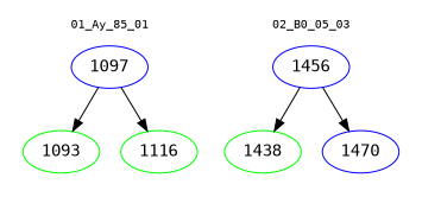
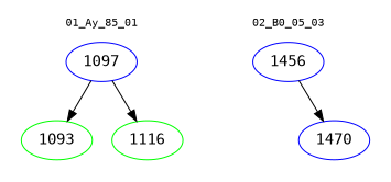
  digraph {
    fontname="DejaVu Sans Mono"
    node [color=blue fontname="DejaVu Sans Mono"]
    edge [color=black fontname="DejaVu Sans Mono"]
    n1 [label=1097]
    n2 [color=green label=1093]
    n3 [color=green label=1116]
    n4 [label=1456]
-   n5 [color=green label=1438]
    n6 [label=1470]
    subgraph cluster_1 {
      color=white
      fontsize=10
      label="01_Ay_85_01"
      n1
      n2
      n3
    }
    subgraph cluster_2 {
      color=white
      fontsize=10
      label="02_B0_05_03"
      n4
-     n5
      n6
    }
    n1 -> n2
    n1 -> n3
-   n4 -> n5
    n4 -> n6
  }
